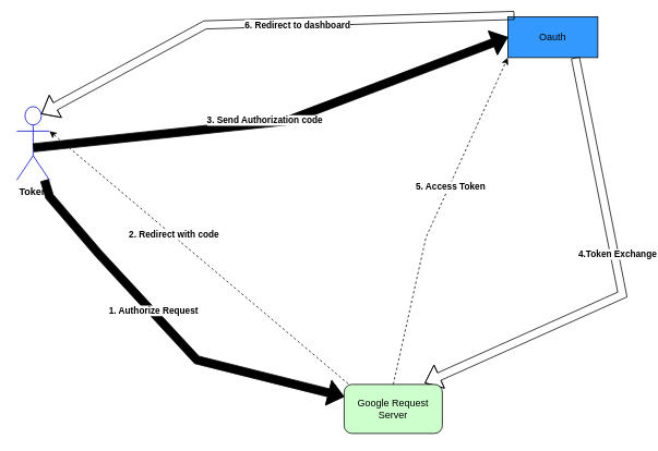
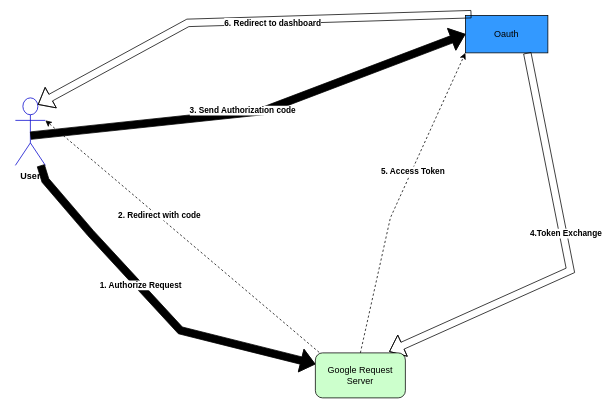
  <mxCell id="0" />
  <mxCell id="1" parent="0" />
- <mxCell id="2" value="Token" style="shape=umlActor;verticalLabelPosition=bottom;verticalAlign=top;html=1;outlineConnect=0;fontStyle=1;strokeColor=#0000CC;" parent="1" vertex="1"><mxGeometry x="20" y="130" width="40" height="90" as="geometry" /></mxCell>
+ <mxCell id="2" value="User" style="shape=umlActor;verticalLabelPosition=bottom;verticalAlign=top;html=1;outlineConnect=0;fontStyle=1;strokeColor=#0000CC;" parent="1" vertex="1"><mxGeometry x="20" y="130" width="40" height="90" as="geometry" /></mxCell>
  <mxCell id="3" value="Oauth" style="html=1;whiteSpace=wrap;fillColor=#3399FF;" parent="1" vertex="1"><mxGeometry x="620" y="20" width="110" height="50" as="geometry" /></mxCell>
  <mxCell id="4" value="" style="shape=flexArrow;endArrow=classic;html=1;rounded=0;entryX=0;entryY=0.25;entryDx=0;entryDy=0;fillColor=#000000;" parent="1" source="2" target="16" edge="1"><mxGeometry width="50" height="50" relative="1" as="geometry"><mxPoint x="160" y="190" as="sourcePoint" /><mxPoint x="340" y="380" as="targetPoint" /><Array as="points"><mxPoint x="60" y="240" /><mxPoint x="120" y="310" /><mxPoint x="240" y="440" /></Array></mxGeometry></mxCell>
  <mxCell id="5" value="1. Authorize Request" style="edgeLabel;html=1;align=center;verticalAlign=middle;resizable=0;points=[];fontStyle=1" parent="4" vertex="1" connectable="0"><mxGeometry x="-0.119" y="2" relative="1" as="geometry"><mxPoint as="offset" /></mxGeometry></mxCell>
  <mxCell id="6" value="" style="shape=flexArrow;endArrow=classic;html=1;rounded=0;entryX=0;entryY=0.5;entryDx=0;entryDy=0;fillColor=#000000;" parent="1" target="3" edge="1"><mxGeometry width="50" height="50" relative="1" as="geometry"><mxPoint x="40" y="180.379" as="sourcePoint" /><mxPoint x="600" y="80" as="targetPoint" /><Array as="points"><mxPoint x="350" y="147.5" /></Array></mxGeometry></mxCell>
  <mxCell id="7" value="&lt;b style=&quot;font-size: 11px;&quot;&gt;3. Send Authorization code&lt;/b&gt;" style="edgeLabel;html=1;align=center;verticalAlign=middle;resizable=0;points=[];fontSize=11;" parent="6" vertex="1" connectable="0"><mxGeometry x="-0.05" y="4" relative="1" as="geometry"><mxPoint as="offset" /></mxGeometry></mxCell>
  <mxCell id="8" value="" style="html=1;labelBackgroundColor=#ffffff;startArrow=none;startFill=0;startSize=6;endArrow=classic;endFill=1;endSize=6;jettySize=auto;orthogonalLoop=1;strokeWidth=1;dashed=1;fontSize=14;rounded=0;exitX=0.08;exitY=0.053;exitDx=0;exitDy=0;exitPerimeter=0;entryX=1;entryY=0.333;entryDx=0;entryDy=0;entryPerimeter=0;" parent="1" source="16" target="2" edge="1"><mxGeometry width="60" height="60" relative="1" as="geometry"><mxPoint x="357.6" y="379.2" as="sourcePoint" /><mxPoint x="310" y="260" as="targetPoint" /></mxGeometry></mxCell>
  <mxCell id="9" value="2. Redirect with code" style="edgeLabel;html=1;align=center;verticalAlign=middle;resizable=0;points=[];fontStyle=1" parent="8" vertex="1" connectable="0"><mxGeometry x="0.186" y="-1" relative="1" as="geometry"><mxPoint as="offset" /></mxGeometry></mxCell>
  <mxCell id="10" value="" style="shape=flexArrow;endArrow=classic;html=1;rounded=0;entryX=0.82;entryY=-0.027;entryDx=0;entryDy=0;entryPerimeter=0;exitX=0.75;exitY=1;exitDx=0;exitDy=0;" parent="1" source="3" target="16" edge="1"><mxGeometry width="50" height="50" relative="1" as="geometry"><mxPoint x="830" y="170" as="sourcePoint" /><mxPoint x="443.95" y="382.4" as="targetPoint" /><Array as="points"><mxPoint x="760" y="360" /></Array></mxGeometry></mxCell>
  <mxCell id="11" value="4.Token Exchange" style="edgeLabel;html=1;align=center;verticalAlign=middle;resizable=0;points=[];fontStyle=1" parent="10" vertex="1" connectable="0"><mxGeometry x="-0.122" y="3" relative="1" as="geometry"><mxPoint as="offset" /></mxGeometry></mxCell>
  <mxCell id="12" value="" style="shape=flexArrow;endArrow=classic;html=1;rounded=0;entryX=0.75;entryY=0.1;entryDx=0;entryDy=0;entryPerimeter=0;exitX=0.073;exitY=-0.032;exitDx=0;exitDy=0;exitPerimeter=0;" parent="1" source="3" target="2" edge="1"><mxGeometry width="50" height="50" relative="1" as="geometry"><mxPoint x="559" y="0" as="sourcePoint" /><mxPoint x="300" y="272" as="targetPoint" /><Array as="points"><mxPoint x="250" y="30" /></Array></mxGeometry></mxCell>
  <mxCell id="13" value="6. Redirect to dashboard" style="edgeLabel;html=1;align=center;verticalAlign=middle;resizable=0;points=[];fontStyle=1" parent="12" vertex="1" connectable="0"><mxGeometry x="-0.122" y="3" relative="1" as="geometry"><mxPoint as="offset" /></mxGeometry></mxCell>
  <mxCell id="14" value="" style="html=1;labelBackgroundColor=#ffffff;startArrow=none;startFill=0;startSize=6;endArrow=classic;endFill=1;endSize=6;jettySize=auto;orthogonalLoop=1;strokeWidth=1;dashed=1;fontSize=14;rounded=0;exitX=0.5;exitY=0;exitDx=0;exitDy=0;entryX=0;entryY=1;entryDx=0;entryDy=0;" parent="1" source="16" target="3" edge="1"><mxGeometry width="60" height="60" relative="1" as="geometry"><mxPoint x="377.62" y="382.4" as="sourcePoint" /><mxPoint x="126" y="150" as="targetPoint" /><Array as="points"><mxPoint x="520" y="290" /></Array></mxGeometry></mxCell>
  <mxCell id="15" value="5. Access Token" style="edgeLabel;html=1;align=center;verticalAlign=middle;resizable=0;points=[];fontStyle=1" parent="14" vertex="1" connectable="0"><mxGeometry x="0.186" y="-1" relative="1" as="geometry"><mxPoint as="offset" /></mxGeometry></mxCell>
  <mxCell id="16" value="Google Request Server" style="rounded=1;whiteSpace=wrap;html=1;fillColor=#CCFFCC;arcSize=16;" parent="1" vertex="1"><mxGeometry x="420" y="470" width="120" height="60" as="geometry" /></mxCell>
